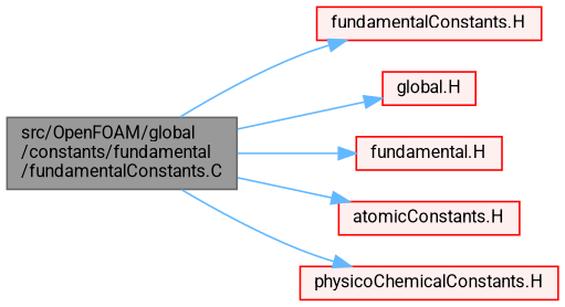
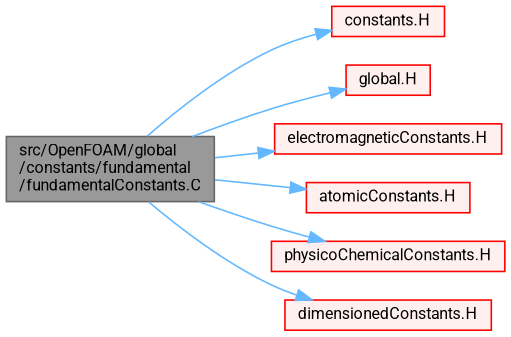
  digraph {
    fontname=Roboto
    rankdir=LR
    node [color=red fillcolor="#FFF0F0" fontname=Roboto fontsize=10 shape=box style=filled]
    edge [color=steelblue1 fontname=Roboto fontsize=10 labelfontname=Helvetica labelfontsize=10 style=solid]
    n1 [color=gray40 fillcolor=grey60 fontcolor=black height=0.2 label="src/OpenFOAM/global\l/constants/fundamental\l/fundamentalConstants.C" width=0.4]
-   n2 [height=0.2 label="fundamentalConstants.H" width=0.4]
+   n2 [height=0.2 label="constants.H" width=0.4]
    n3 [height=0.2 label="global.H" width=0.4]
-   n4 [height=0.2 label="fundamental.H" width=0.4]
+   n4 [height=0.2 label="electromagneticConstants.H" width=0.4]
    n5 [height=0.2 label="atomicConstants.H" width=0.4]
    n6 [height=0.2 label="physicoChemicalConstants.H" width=0.4]
+   n7 [height=0.2 label="dimensionedConstants.H" width=0.4]
    n1 -> n2
    n1 -> n3
    n1 -> n4
    n1 -> n5
    n1 -> n6
+   n1 -> n7
  }
